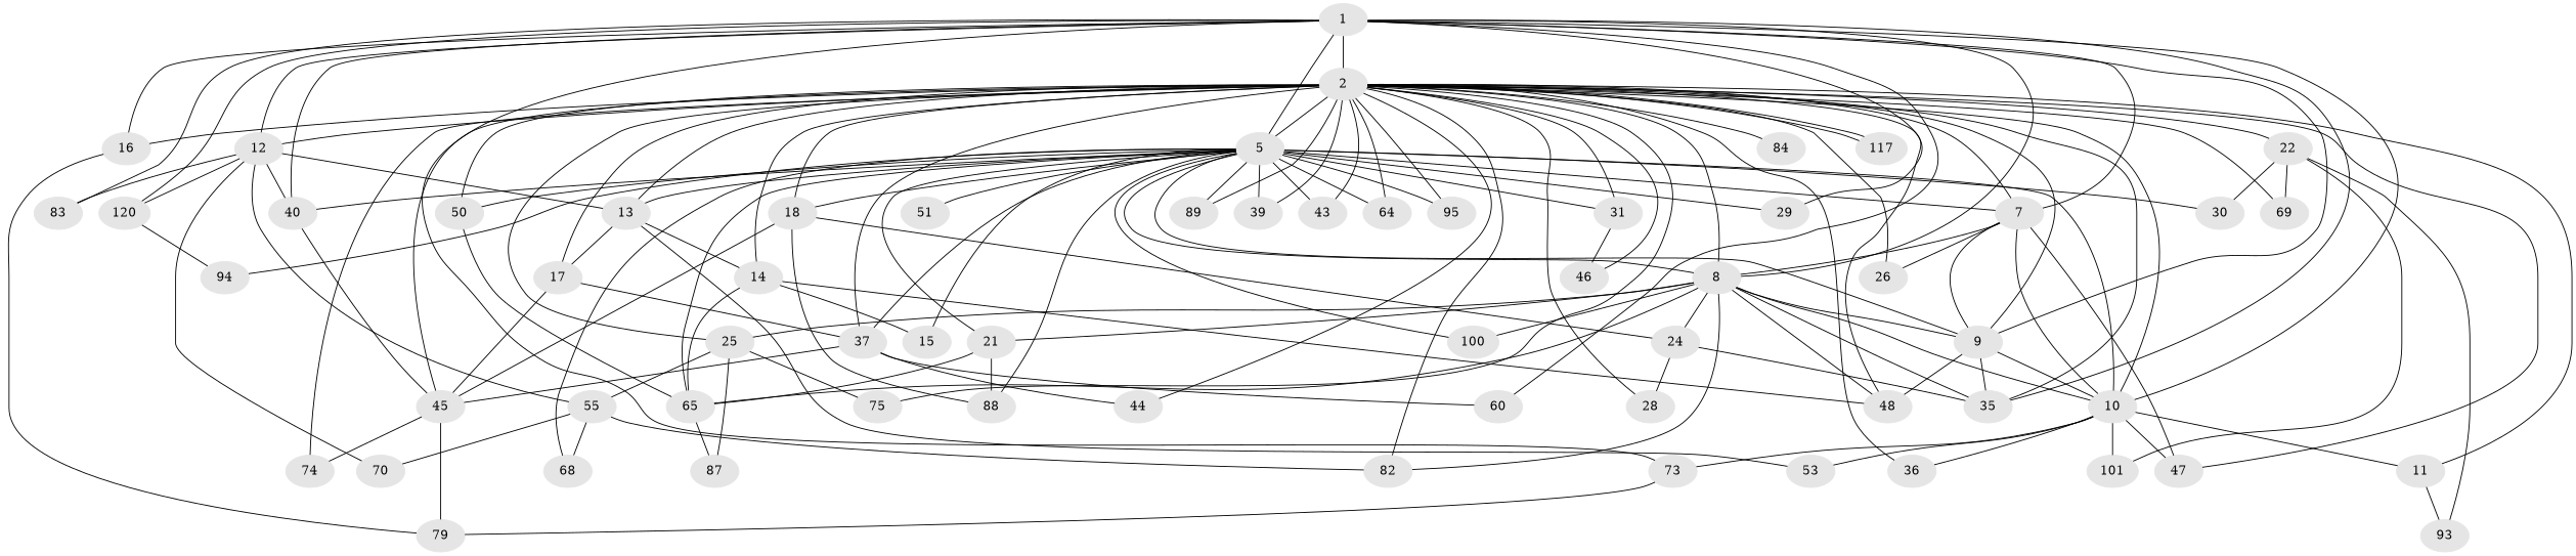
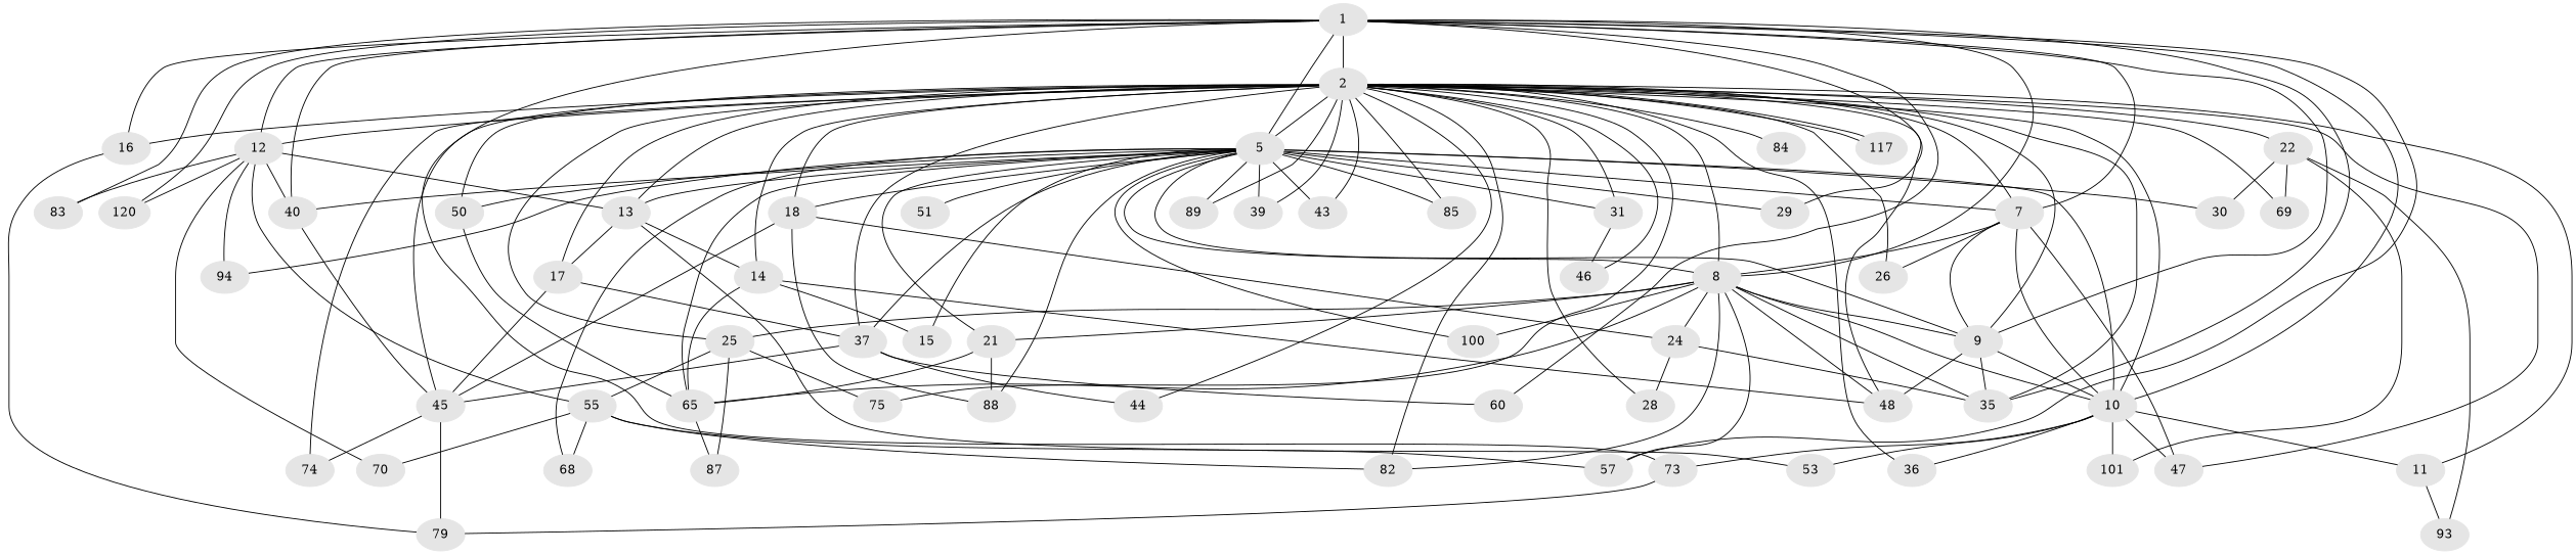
  graph {
    node [color=gray90 style=filled]
    2 [super="+4+3"]
    5 [super="+6+38+32+98"]
    7 [super="+86+20"]
    8 [super="+23"]
    9
    10
    12
    35 [super="+106+54"]
    11
    13 [super="+122"]
    14
    16
    17
    18 [super="+58"]
    22
    25 [super="+116"]
    26
    28
    31
    36
    37 [super="+97+124"]
    39
    43
    44
    45 [super="+107"]
    46
    47 [super="+66"]
    48 [super="+121+52"]
    50 [super="+59"]
-   64
    69
    74
    75
    82 [super="+111"]
    84
-   85 [label=95]
+   85
    89 [super="+91"]
    117
    1
    29
    40 [super="+63"]
+   57 [super="+123"]
    60
    73
    120
    83
    15
    21
    30
    51
    65 [super="+119+72"]
    68
    88 [super="+105"]
    94
    100
    24 [super="+114"]
    53
    101
    55
    70
    79 [super="+110"]
    93
    87
    2 -- 5 [weight=12]
    2 -- 7 [weight=4]
    2 -- 8 [weight=4]
    2 -- 9 [weight=3]
    2 -- 10 [weight=4]
    2 -- 12 [weight=4]
    2 -- 35 [weight=2]
    2 -- 11
    2 -- 13 [weight=3]
    2 -- 14
    2 -- 16 [weight=2]
    2 -- 17
    2 -- 18 [weight=3]
    2 -- 22
    2 -- 25 [weight=2]
    2 -- 26
    2 -- 28
    2 -- 31
    2 -- 36
    2 -- 37
    2 -- 39 [weight=2]
    2 -- 43
    2 -- 44
    2 -- 45
    2 -- 46
    2 -- 47 [weight=2]
    2 -- 48
    2 -- 50 [weight=2]
-   2 -- 64
    2 -- 69
    2 -- 74
    2 -- 75
    2 -- 82
    2 -- 84 [weight=2]
    2 -- 85
    2 -- 89 [weight=2]
    2 -- 117
    2 -- 117
    5 -- 7 [weight=3]
    5 -- 8 [weight=3]
    5 -- 9 [weight=3]
    5 -- 10 [weight=4]
    5 -- 13 [weight=2]
    5 -- 18
    5 -- 31
    5 -- 37
    5 -- 39
    5 -- 43
    5 -- 50
-   5 -- 64
    5 -- 85
    5 -- 89
    5 -- 29
    5 -- 40
    5 -- 15
    5 -- 21
    5 -- 30
    5 -- 51 [weight=2]
    5 -- 65
    5 -- 68
    5 -- 88
    5 -- 94
    5 -- 100
    7 -- 8 [weight=2]
    7 -- 9
    7 -- 10
    7 -- 26
    7 -- 47 [weight=2]
    8 -- 9
    8 -- 10
    8 -- 35
    8 -- 25
    8 -- 48
    8 -- 82
+   8 -- 57
    8 -- 21
    8 -- 65 [weight=2]
    8 -- 100
    8 -- 24
    9 -- 10
    9 -- 35
    9 -- 48
    10 -- 11
    10 -- 36
    10 -- 47
    10 -- 73
    10 -- 53
    10 -- 101
    12 -- 13
    12 -- 40
    12 -- 120
    12 -- 83
-   120 -- 94
+   12 -- 94
    12 -- 55
    12 -- 70
    11 -- 93
    13 -- 14
    13 -- 17
    13 -- 53
    14 -- 48
    14 -- 15
    14 -- 65
    16 -- 79
    17 -- 37
    17 -- 45
    18 -- 45
    18 -- 88
    18 -- 24
    22 -- 69
    22 -- 30
    22 -- 101
    22 -- 93
    25 -- 75
    25 -- 55
    25 -- 87
    31 -- 46
    37 -- 44
    37 -- 45 [weight=2]
    37 -- 60
    45 -- 74
    45 -- 79
    50 -- 65
    1 -- 2 [weight=4]
    1 -- 5 [weight=4]
    1 -- 7
    1 -- 8
    1 -- 9
    1 -- 10
    1 -- 12
    1 -- 35
    1 -- 16 [weight=2]
    1 -- 29
    1 -- 40
+   1 -- 57
    1 -- 60
    1 -- 73
    1 -- 120
    1 -- 83
    40 -- 45
    73 -- 79
    21 -- 65
    21 -- 88
    65 -- 87
    24 -- 35
    24 -- 28
    55 -- 82
+   55 -- 57
    55 -- 68
    55 -- 70
  }
